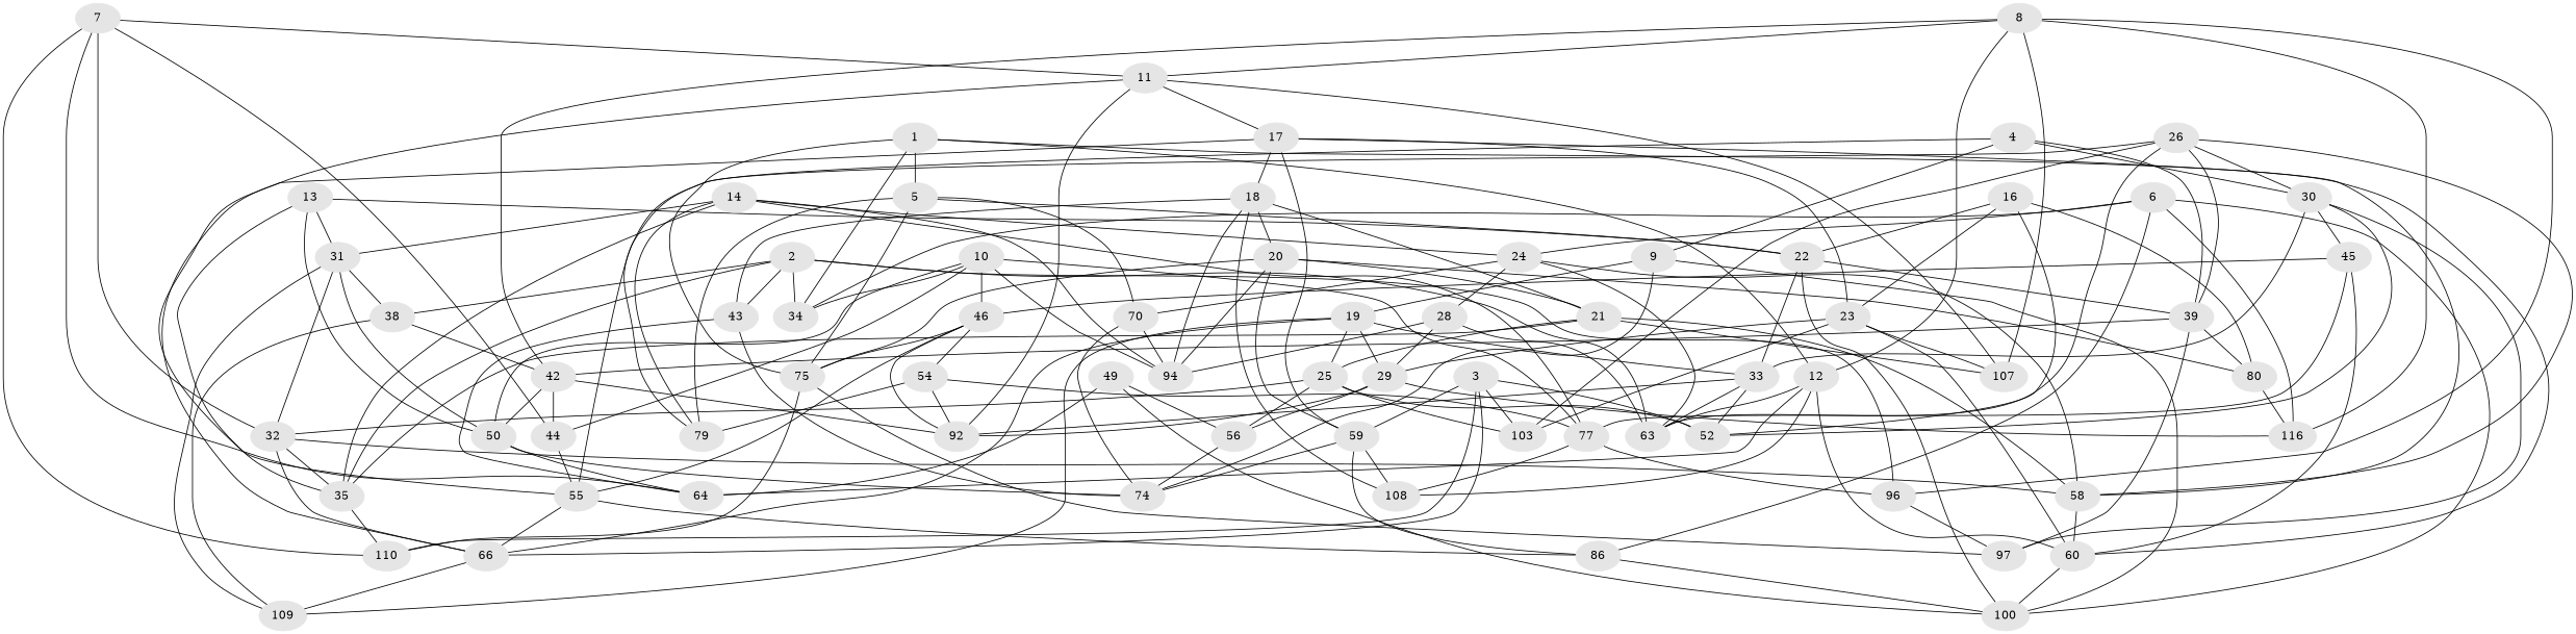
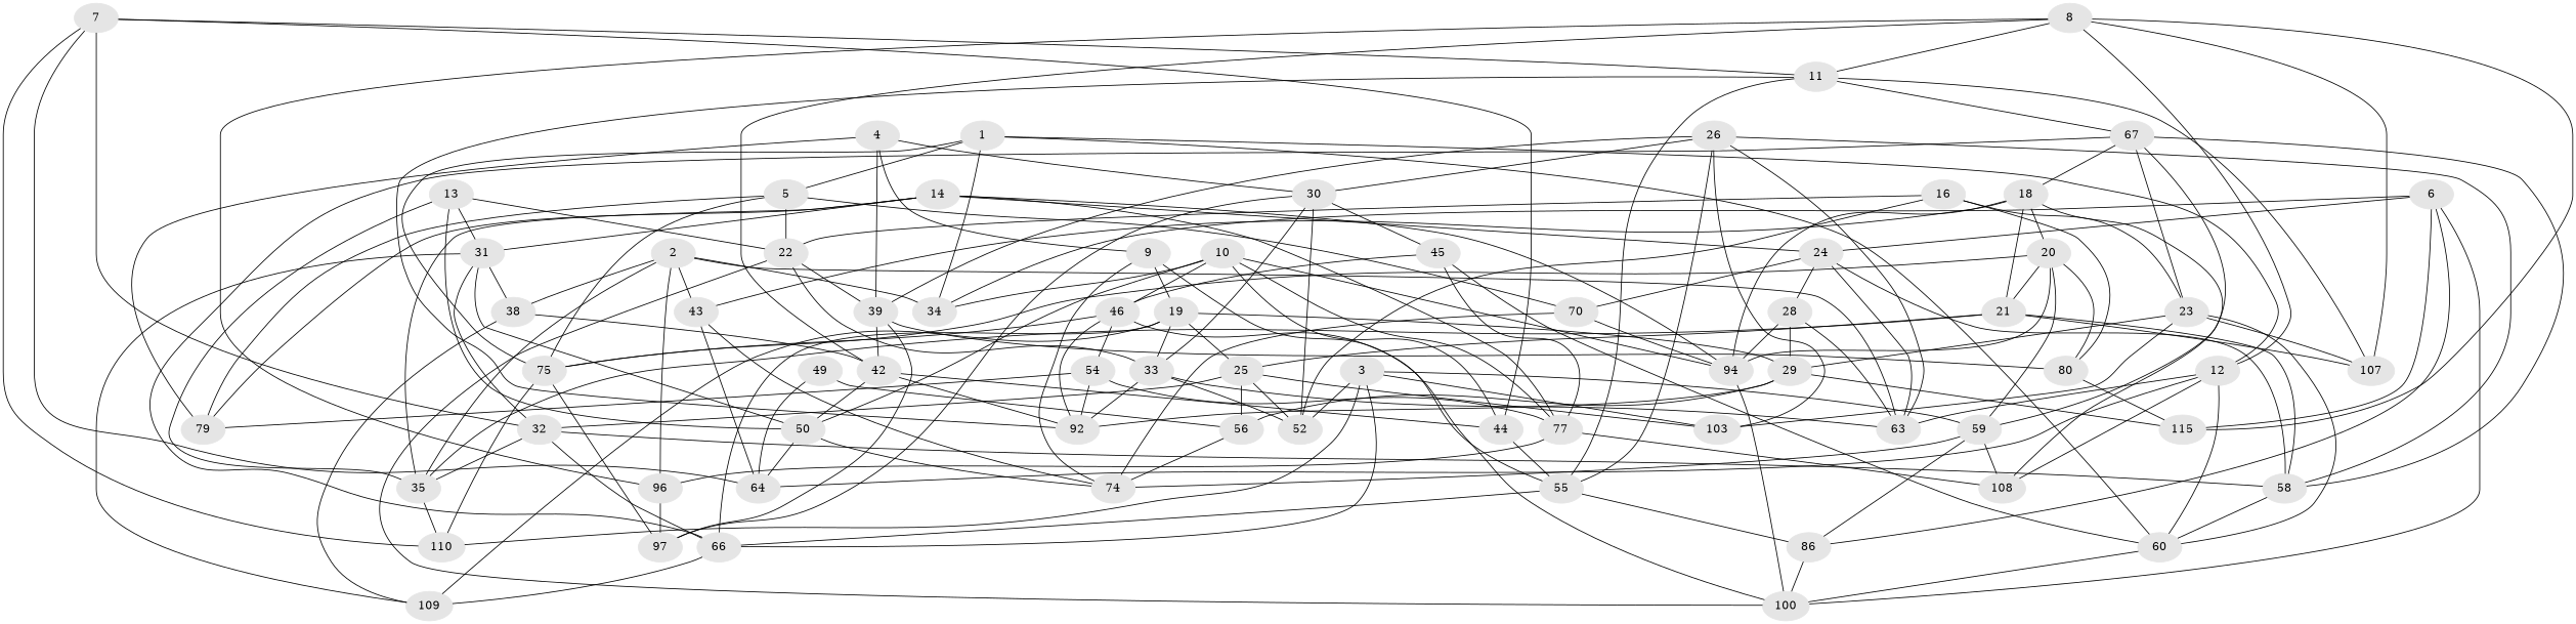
  graph {
    node [color=gray90 style=filled]
    1 [super="+48"]
    5 [super="+68"]
    12 [super="+114"]
    34
    60 [super="+113"]
    75 [super="+85"]
    79
    22 [super="+36"]
    70
    7 [super="+15"]
    110
    11 [super="+91"]
    32 [super="+104"]
    44
    64 [super="+89"]
    63 [super="+90"]
    108
    100 [super="+111"]
    97
    2 [super="+69"]
    35 [super="+51"]
    38
    43
    96
    42 [super="+47"]
    109
    74 [super="+83"]
    3 [super="+93"]
    52 [super="+76"]
    59 [super="+67"]
    66 [super="+71"]
    103
    86
    4
    9
    30 [super="+61"]
    39 [super="+98"]
    19 [super="+53"]
    33 [super="+105"]
    45
    80
    6 [super="+65"]
    24 [super="+27"]
-   115 [label=116]
+   115
    94 [super="+112"]
    58 [super="+101"]
    28
    107
-   17 [super="+88"]
+   17 [super="+88" label=67]
    55 [super="+78"]
    92 [super="+99"]
    8 [super="+41"]
    50 [super="+87"]
    25 [super="+84"]
    29 [super="+37"]
    10 [super="+106"]
    46 [super="+62"]
    77 [super="+82"]
    54
    23 [super="+40"]
    18 [super="+102"]
    13
    31 [super="+73"]
    14 [super="+81"]
    16
    20 [super="+95"]
    21 [super="+57"]
    56
    26 [super="+72"]
    49
    1 -- 5
    1 -- 12
    1 -- 34
    1 -- 60
    1 -- 75
    5 -- 75
    5 -- 79
    5 -- 22
    5 -- 70
    12 -- 60
    12 -- 64
    12 -- 63
    12 -- 108
    60 -- 100
    75 -- 110
    75 -- 97
    22 -- 100
    22 -- 39
    22 -- 33
    70 -- 74
    70 -- 94
    7 -- 110
    7 -- 11
    7 -- 32
    7 -- 44
    7 -- 64
    11 -- 107
    11 -- 17
    11 -- 55
    11 -- 92
    32 -- 35
    32 -- 66
    32 -- 58
    44 -- 55
    2 -- 34
    2 -- 63
    2 -- 35
    2 -- 38
    2 -- 43
    2 -- 96
    35 -- 110
    38 -- 42
    38 -- 109
    43 -- 64
    43 -- 74
    96 -- 97
    42 -- 44
    42 -- 92
    42 -- 50
    3 -- 110
    3 -- 52 [weight=2]
    3 -- 59
    3 -- 66
    3 -- 103
    59 -- 108
    59 -- 74
    59 -- 86
    66 -- 109
    86 -- 100
    4 -- 79
    4 -- 9
    4 -- 30
    4 -- 39
    9 -- 100
    9 -- 74
    9 -- 19
    30 -- 97
    30 -- 52
    30 -- 33
    30 -- 45
    39 -- 97
    39 -- 42
    39 -- 80
    19 -- 109
    19 -- 66
    19 -- 33
    19 -- 25
    19 -- 29
    33 -- 63
    33 -- 52
    33 -- 92
    45 -- 60
    45 -- 46
    45 -- 77
    80 -- 115
    6 -- 34
    6 -- 100
    6 -- 86
    6 -- 24
    6 -- 115
    24 -- 70
    24 -- 63
    24 -- 58
    24 -- 28
    58 -- 60
    28 -- 63
    28 -- 94
    28 -- 29
    17 -- 59
    17 -- 66
    17 -- 58
    17 -- 23
    17 -- 18
    55 -- 66
    55 -- 86
    8 -- 12
    8 -- 11
    8 -- 96
    8 -- 42
    8 -- 115
    8 -- 107
    50 -- 64
    50 -- 74
    25 -- 32
    25 -- 52
    25 -- 103
    25 -- 56
    29 -- 115
    29 -- 92
    29 -- 56
    10 -- 34
    10 -- 44
    10 -- 94
    10 -- 50
    10 -- 46
    10 -- 77
    46 -- 75
    46 -- 55
    46 -- 92
    46 -- 54
    77 -- 108
    77 -- 96
    54 -- 79
    54 -- 92
    54 -- 77
    23 -- 60
    23 -- 103
    23 -- 107
    23 -- 29
    18 -- 108
    18 -- 43
    18 -- 94
    18 -- 20
    18 -- 21
    13 -- 22
    13 -- 35
    13 -- 50
    13 -- 31
    31 -- 32
    31 -- 38
    31 -- 109
    31 -- 50
    14 -- 79
    14 -- 35
    14 -- 24
    14 -- 94
    14 -- 77
    14 -- 31
    16 -- 22
    16 -- 52
    16 -- 80
    16 -- 23
    20 -- 75
    20 -- 59
    20 -- 80
    20 -- 94
    20 -- 21
    21 -- 35
    21 -- 58
    21 -- 107
    21 -- 25
    56 -- 74
    26 -- 63
    26 -- 103
    26 -- 30
    26 -- 39
    26 -- 58
    26 -- 55
    49 -- 64 [weight=2]
-   49 -- 100
+   94 -- 100
    49 -- 56
  }
